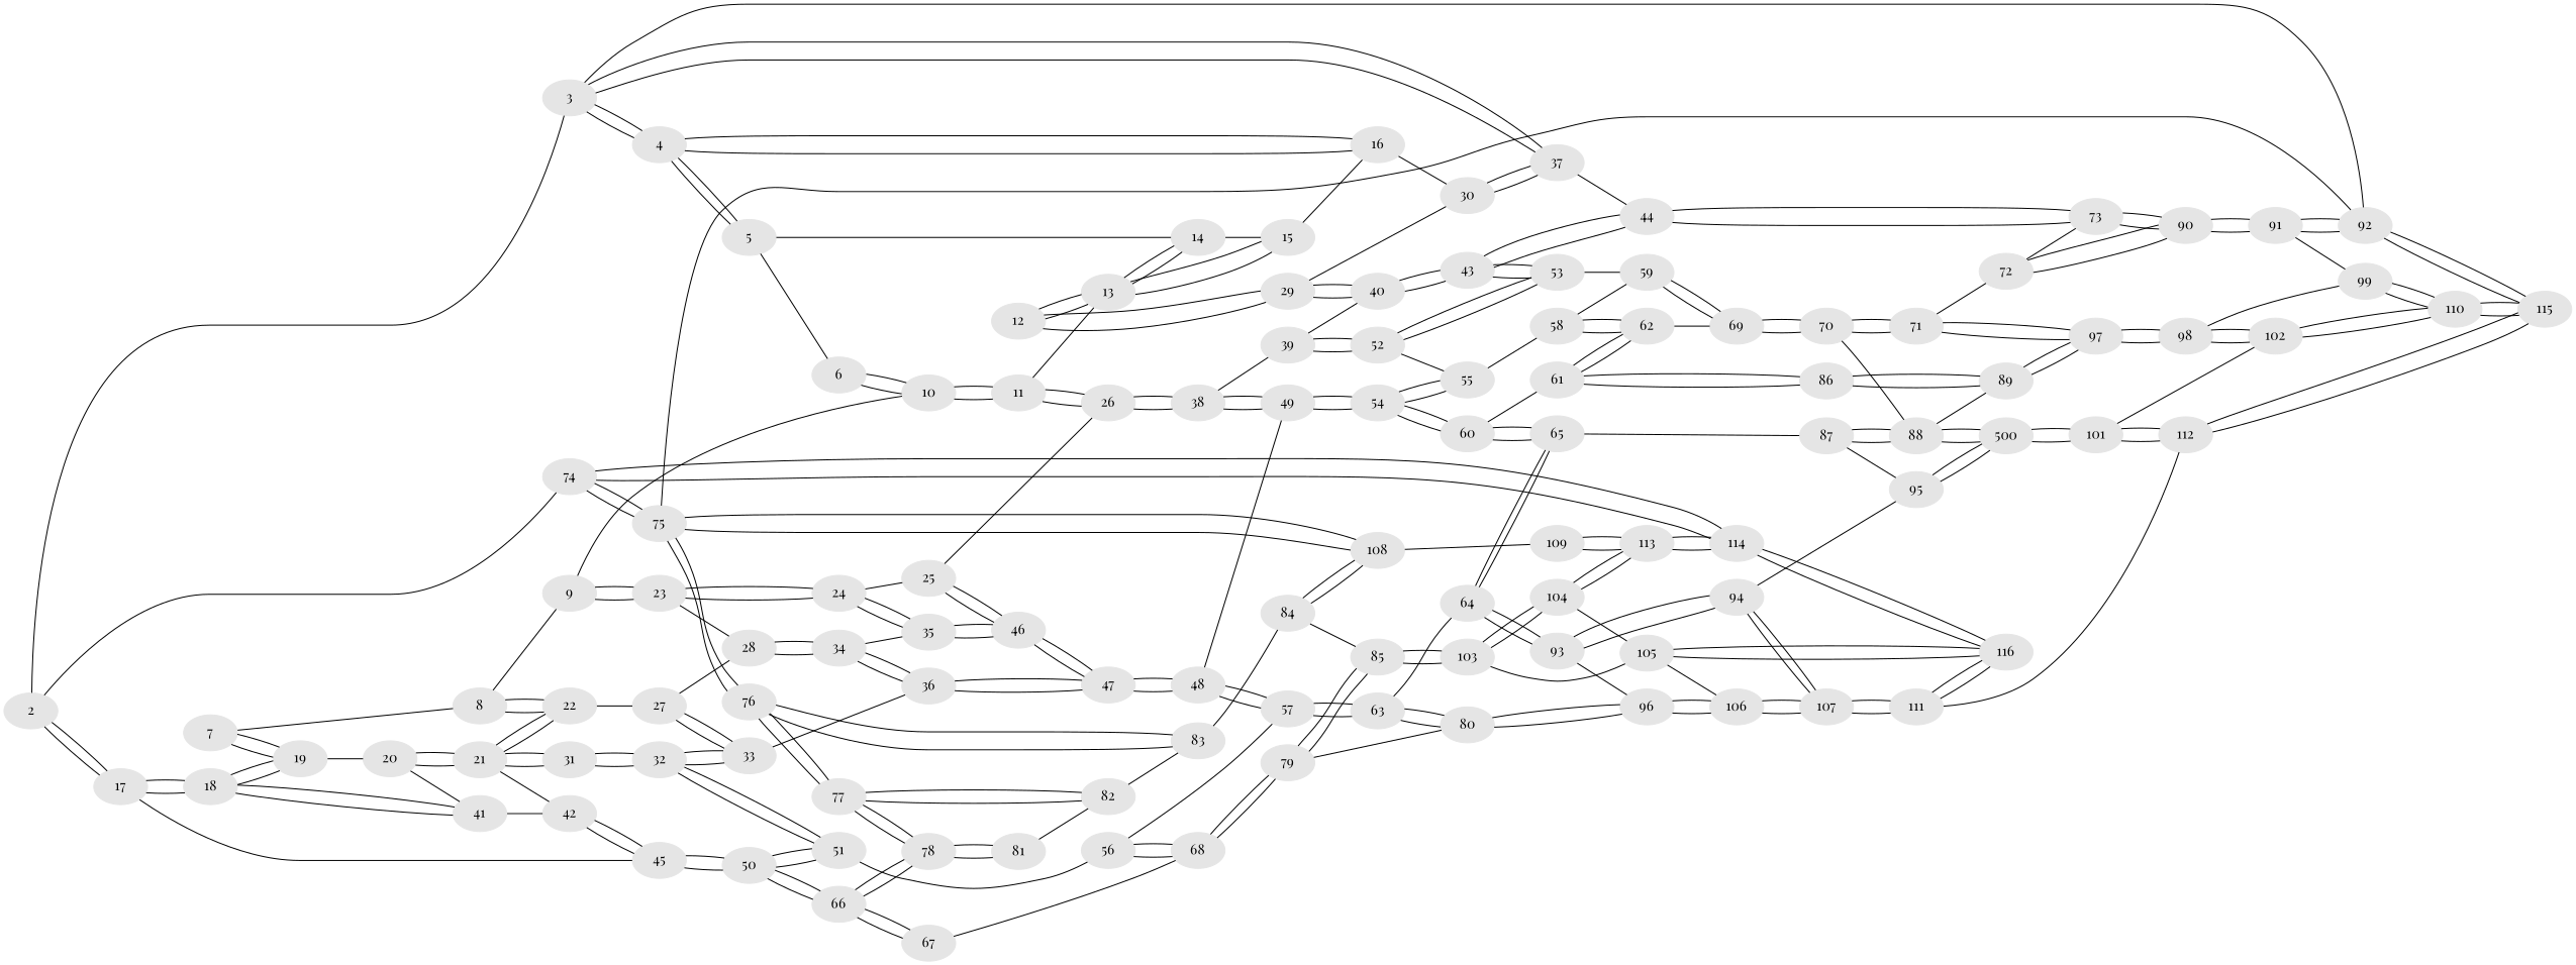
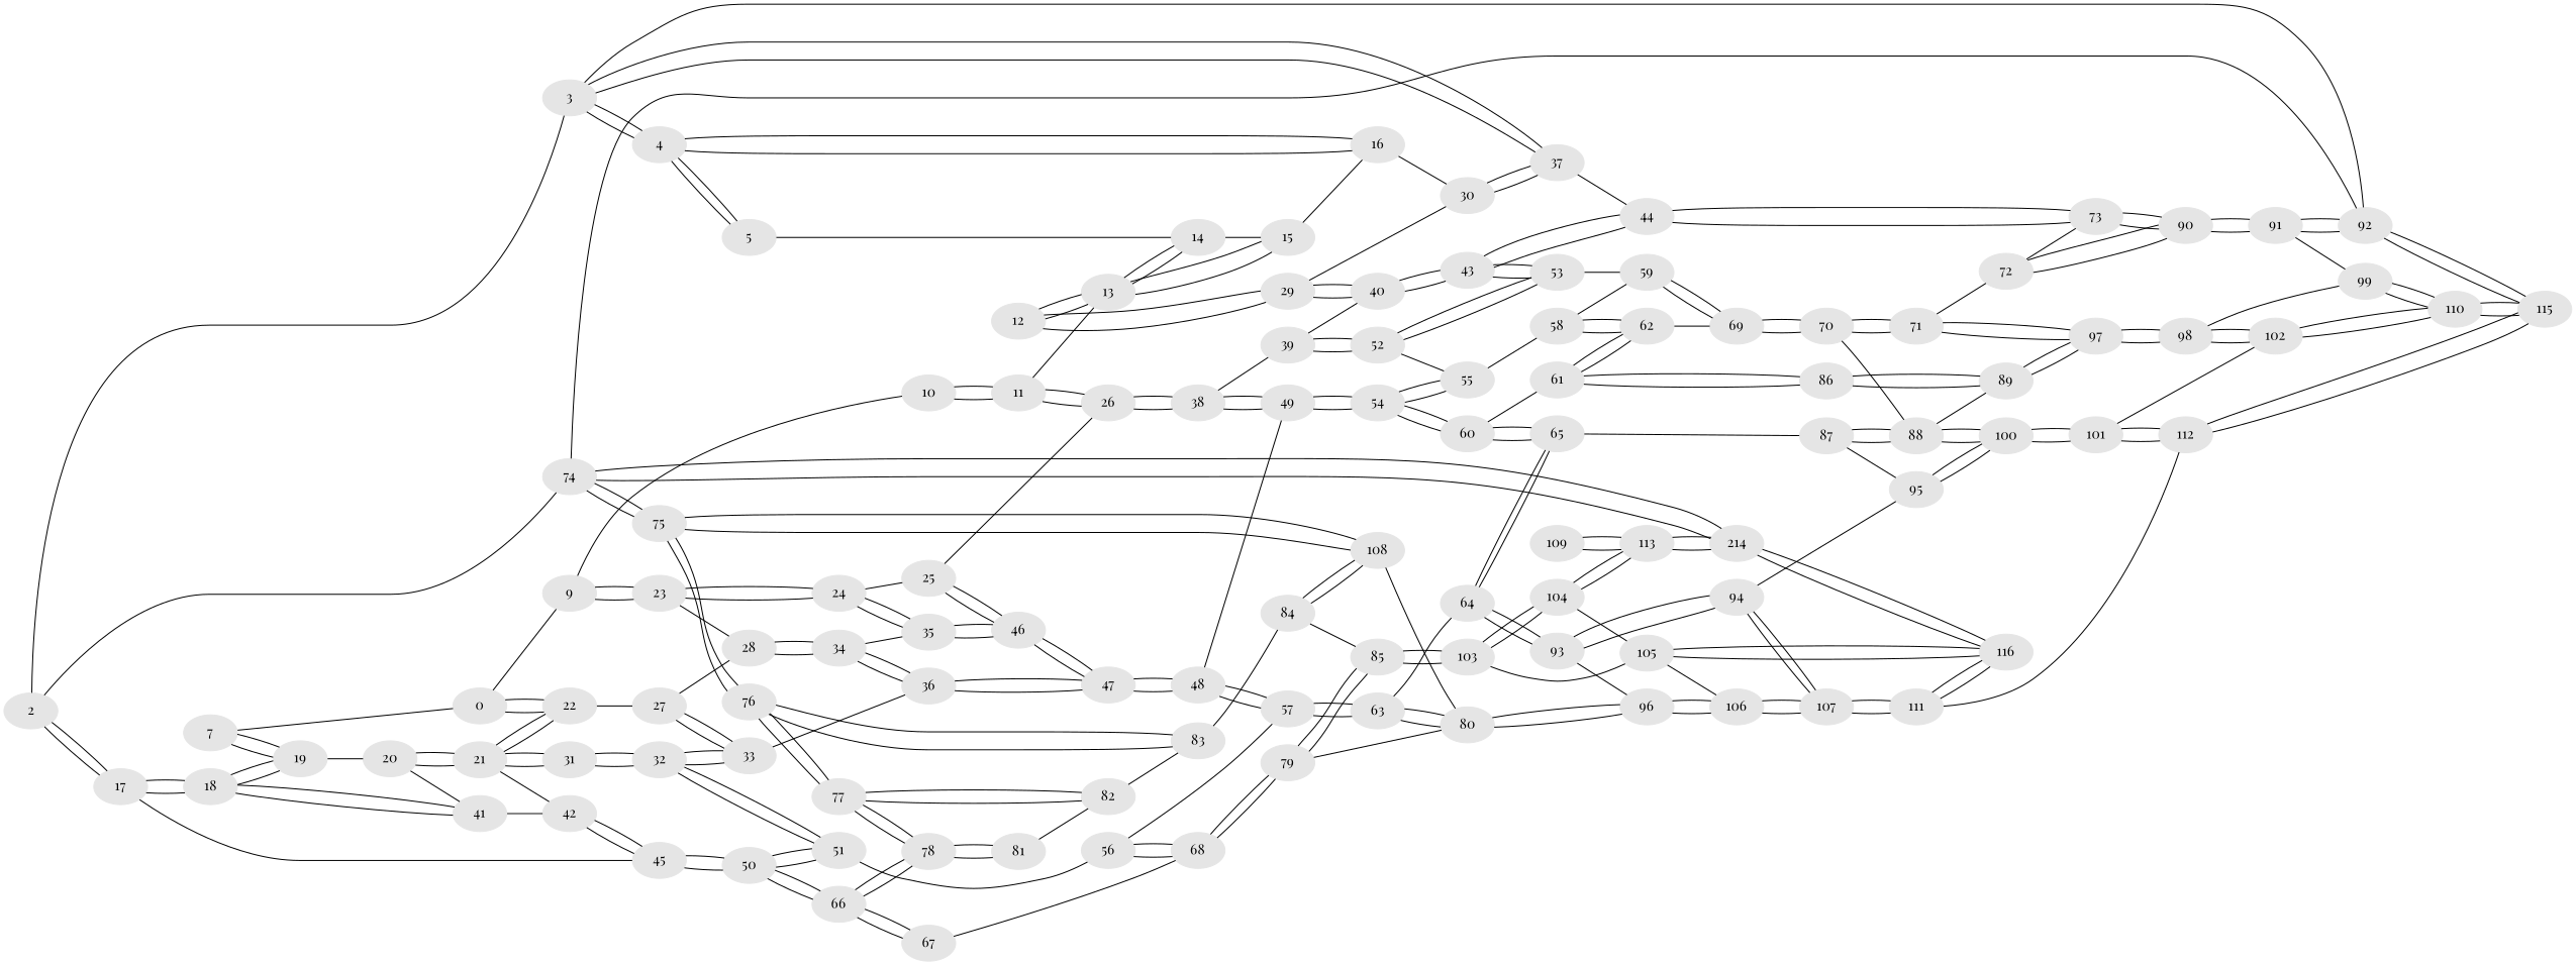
  graph {
    fontname="Playfair Display"
    rankdir=LR
    node [color=gray90 fontname="Playfair Display" style=filled]
    edge [fontname="Playfair Display"]
    2
    3
    17
    74
    7
-   8
+   8 [label=0]
    19
    4
    37
    92
    18
    45
    75
-   114
+   114 [label=214]
    5
    16
    44
    115
-   6
    14
    30
    10
    15
    11
    9
    22
    20
    23
    27
    24
    28
    26
    13
    12
    29
    38
    40
    41
    50
    42
    21
    31
    32
    33
    25
    35
    34
    46
    47
    39
    49
    36
    43
    51
    56
    48
    73
    52
    54
    53
    55
    59
    90
    66
    57
    63
    60
    67
    78
    68
    58
    69
    61
    65
    62
    79
    64
    80
    70
    86
    87
    89
    93
    96
    94
    88
    95
    81
    82
    85
    71
    72
    97
    98
    91
    76
    108
    116
    77
    83
    109
    84
    103
    106
    104
    105
-   100 [label=500]
+   100
    101
    99
    110
    107
    111
    102
    112
    113
    2 -- 3
    2 -- 17
    2 -- 17
    2 -- 74
    3 -- 4
    3 -- 4
    3 -- 37
    3 -- 37
    3 -- 92
    17 -- 18
    17 -- 18
    17 -- 45
-   75 -- 92
+   74 -- 92
    74 -- 75
    74 -- 75
    74 -- 114
    74 -- 114
    7 -- 8
    7 -- 19
    7 -- 19
    8 -- 9
    8 -- 22
    8 -- 22
    19 -- 20
    4 -- 5
    4 -- 5
    4 -- 16
    4 -- 16
    37 -- 44
    92 -- 115
    92 -- 115
    18 -- 19
    18 -- 19
    18 -- 41
    18 -- 41
    45 -- 50
    45 -- 50
    75 -- 76
    75 -- 76
    75 -- 108
    75 -- 108
    114 -- 116
    114 -- 116
-   5 -- 6
    5 -- 14
    16 -- 30
    44 -- 73
    44 -- 73
-   6 -- 10
-   6 -- 10
    14 -- 15
    30 -- 37
    30 -- 37
    10 -- 11
    10 -- 11
    15 -- 16
    11 -- 26
    11 -- 26
    11 -- 13
    9 -- 10
    9 -- 23
    9 -- 23
    22 -- 27
    20 -- 41
    20 -- 21
    20 -- 21
    23 -- 24
    23 -- 24
    23 -- 28
    27 -- 28
    27 -- 33
    27 -- 33
    24 -- 25
    24 -- 35
    24 -- 35
    28 -- 34
    28 -- 34
    26 -- 38
    26 -- 38
    13 -- 14
    13 -- 14
    13 -- 15
    13 -- 15
    12 -- 13
    12 -- 13
    12 -- 29
    12 -- 29
    29 -- 30
    29 -- 40
    29 -- 40
    38 -- 39
    38 -- 49
    38 -- 49
    40 -- 43
    40 -- 43
    41 -- 42
    50 -- 51
    50 -- 51
    50 -- 66
    50 -- 66
    42 -- 45
    42 -- 45
    21 -- 22
    21 -- 22
    21 -- 42
    21 -- 31
    21 -- 31
    31 -- 32
    31 -- 32
    32 -- 33
    32 -- 33
    32 -- 51
    32 -- 51
    33 -- 36
    25 -- 26
    25 -- 46
    25 -- 46
    35 -- 46
    35 -- 46
    34 -- 35
    34 -- 36
    34 -- 36
    46 -- 47
    46 -- 47
    47 -- 48
    47 -- 48
    39 -- 40
    39 -- 52
    39 -- 52
    49 -- 54
    49 -- 54
    36 -- 47
    36 -- 47
    43 -- 44
    43 -- 44
    43 -- 53
    43 -- 53
    51 -- 56
    56 -- 57
    56 -- 68
    56 -- 68
    48 -- 49
    48 -- 57
    48 -- 57
    73 -- 90
    73 -- 90
    52 -- 53
    52 -- 53
    52 -- 55
    54 -- 55
    54 -- 55
    54 -- 60
    54 -- 60
    53 -- 59
    55 -- 58
    59 -- 69
    59 -- 69
    90 -- 91
    90 -- 91
    66 -- 67
    66 -- 67
    66 -- 78
    66 -- 78
    57 -- 63
    57 -- 63
    63 -- 64
    63 -- 80
    63 -- 80
    60 -- 61
    60 -- 65
    60 -- 65
    67 -- 68
    78 -- 81
    78 -- 81
    68 -- 79
    68 -- 79
    58 -- 59
    58 -- 62
    58 -- 62
    69 -- 70
    69 -- 70
    61 -- 62
    61 -- 62
    61 -- 86
    61 -- 86
    65 -- 87
    62 -- 69
    79 -- 80
    79 -- 85
    79 -- 85
    64 -- 65
    64 -- 65
    64 -- 93
    64 -- 93
    80 -- 96
    80 -- 96
    70 -- 88
    70 -- 71
    70 -- 71
    86 -- 89
    86 -- 89
    87 -- 88
    87 -- 88
    87 -- 95
    89 -- 97
    89 -- 97
    93 -- 96
    93 -- 94
    93 -- 94
    96 -- 106
    96 -- 106
    94 -- 95
    94 -- 107
    94 -- 107
    88 -- 89
    88 -- 100
    88 -- 100
    95 -- 100
    95 -- 100
    81 -- 82
    82 -- 83
    85 -- 103
    85 -- 103
    71 -- 72
    71 -- 97
    71 -- 97
    72 -- 73
    72 -- 90
    72 -- 90
    97 -- 98
    97 -- 98
    98 -- 99
    98 -- 102
    98 -- 102
    91 -- 92
    91 -- 92
    91 -- 99
    76 -- 77
    76 -- 77
    76 -- 83
    76 -- 83
-   108 -- 109
+   108 -- 80
    77 -- 78
    77 -- 78
    77 -- 82
    77 -- 82
    83 -- 84
    109 -- 113
    109 -- 113
    84 -- 85
    84 -- 108
    84 -- 108
    103 -- 104
    103 -- 104
    103 -- 105
    106 -- 107
    106 -- 107
    104 -- 105
    104 -- 113
    104 -- 113
    105 -- 116
    105 -- 116
    105 -- 106
    100 -- 101
    100 -- 101
    101 -- 102
    101 -- 112
    101 -- 112
    99 -- 110
    99 -- 110
    110 -- 115
    110 -- 115
    107 -- 111
    107 -- 111
    111 -- 116
    111 -- 116
    111 -- 112
    102 -- 110
    102 -- 110
    112 -- 115
    112 -- 115
    113 -- 114
    113 -- 114
  }
